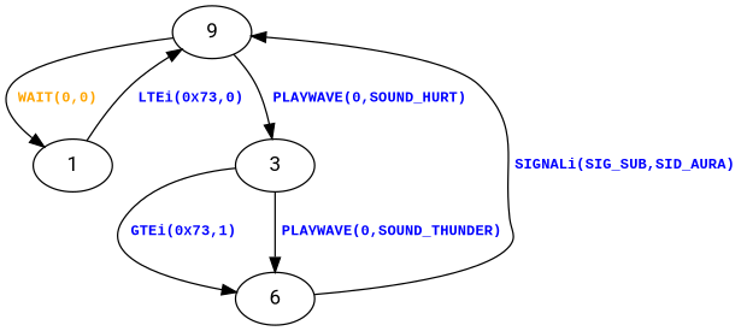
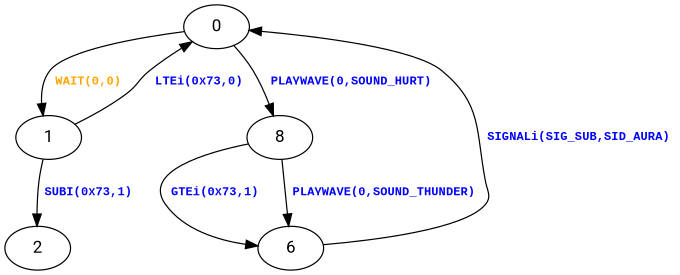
  digraph {
    fontname=Roboto
    node [fontname=Roboto shape=oval]
    edge [fontcolor=blue fontname=Roboto]
-   0 [label=9]
+   0
    1
-   3
+   3 [label=8]
+   2
    n5 [label=6]
    0 -> 1 [fontcolor=orange label=< <table border="0"><tr><td><font face="Courier New" point-size="10"><b>WAIT(0,0)<br align="left"/></b></font></td></tr> </table>>]
    0 -> 3 [label=< <table border="0"><tr><td><font face="Courier New" point-size="10"><b>PLAYWAVE(0,SOUND_HURT)<br align="left"/></b></font></td></tr> </table>>]
    1 -> 0 [label=< <table border="0"><tr><td><font face="Courier New" point-size="10"><b>LTEi(0x73,0)<br align="left"/></b></font></td></tr> </table>>]
+   1 -> 2 [label=< <table border="0"><tr><td><font face="Courier New" point-size="10"><b>SUBI(0x73,1)<br align="left"/></b></font></td></tr> </table>>]
    3 -> n5 [label=< <table border="0"><tr><td><font face="Courier New" point-size="10"><b>GTEi(0x73,1)<br align="left"/></b></font></td></tr> </table>>]
    3 -> n5 [label=< <table border="0"><tr><td><font face="Courier New" point-size="10"><b>PLAYWAVE(0,SOUND_THUNDER)<br align="left"/></b></font></td></tr> </table>>]
    n5 -> 0 [label=< <table border="0"><tr><td><font face="Courier New" point-size="10"><b>SIGNALi(SIG_SUB,SID_AURA)<br align="left"/></b></font></td></tr> </table>>]
  }
